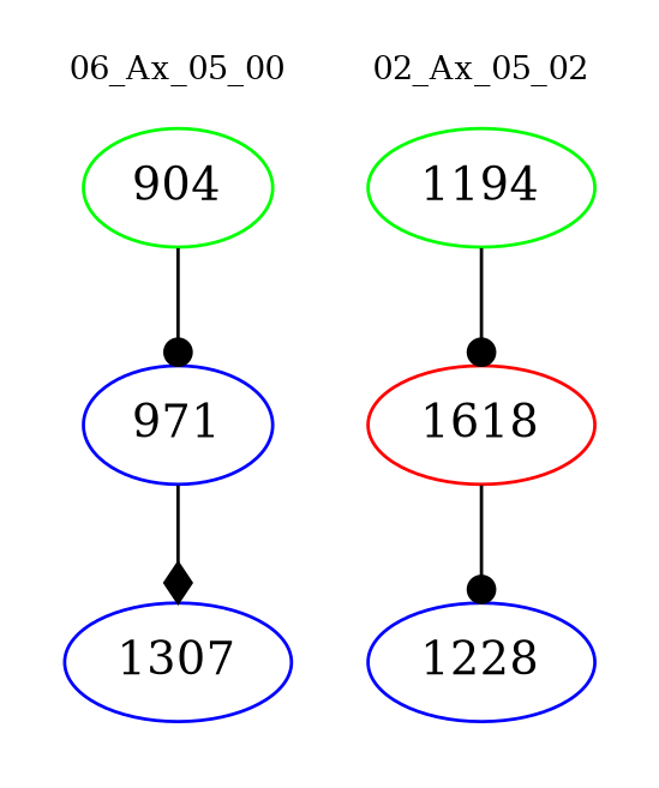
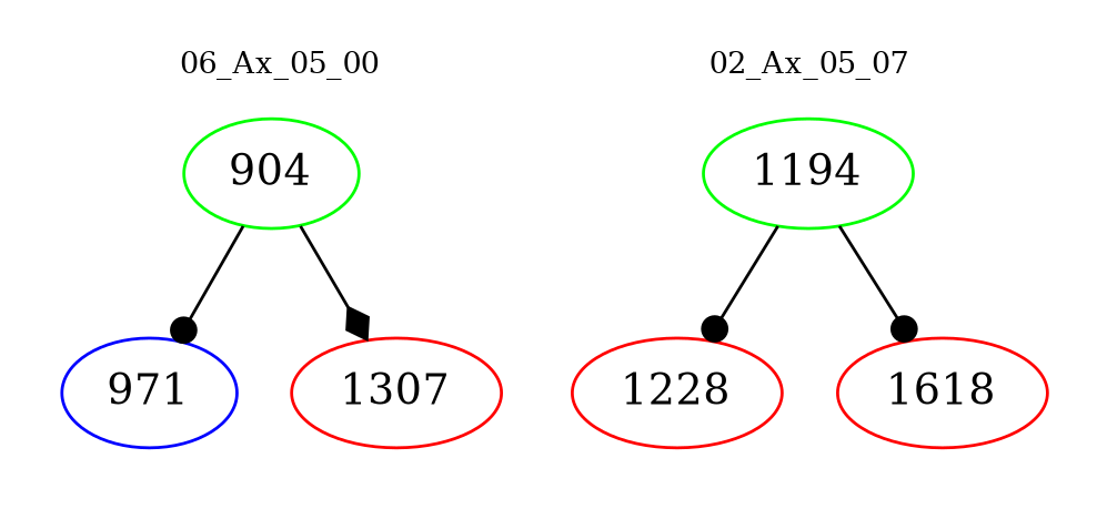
  digraph {
    node [color=green]
    edge [arrowhead=dot color=black]
    n1 [label=904]
    n2 [color=blue label=971]
-   n3 [color=blue label=1307]
+   n3 [color=red label=1307]
    n4 [label=1194]
-   n5 [color=blue label=1228]
+   n5 [color=red label=1228]
    n6 [color=red label=1618]
    subgraph cluster_1 {
      color=white
      fontsize=10
      label="06_Ax_05_00"
      n1
      n2
      n3
    }
    subgraph cluster_2 {
      color=white
      fontsize=10
-     label="02_Ax_05_02"
+     label="02_Ax_05_07"
      n4
      n5
      n6
    }
    n1 -> n2
-   n2 -> n3 [arrowhead=diamond]
-   n6 -> n5
+   n1 -> n3 [arrowhead=diamond]
+   n4 -> n5
    n4 -> n6
  }
